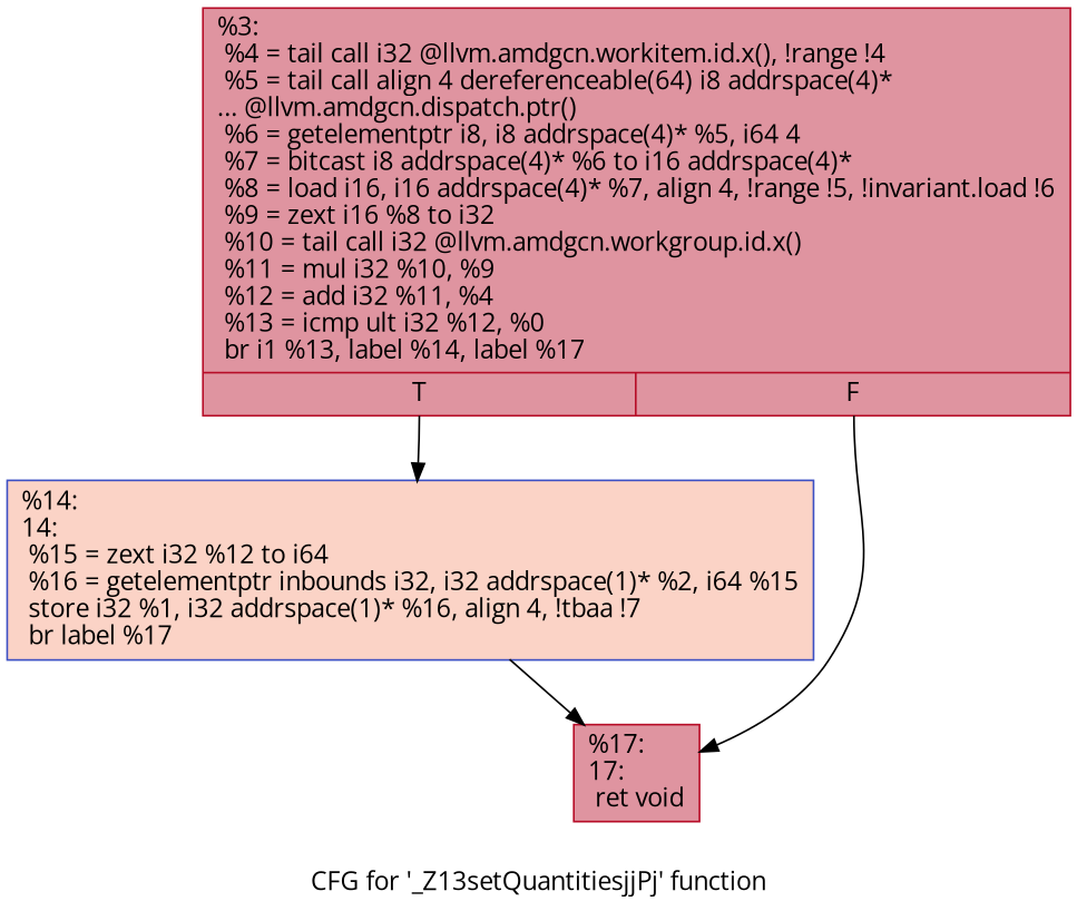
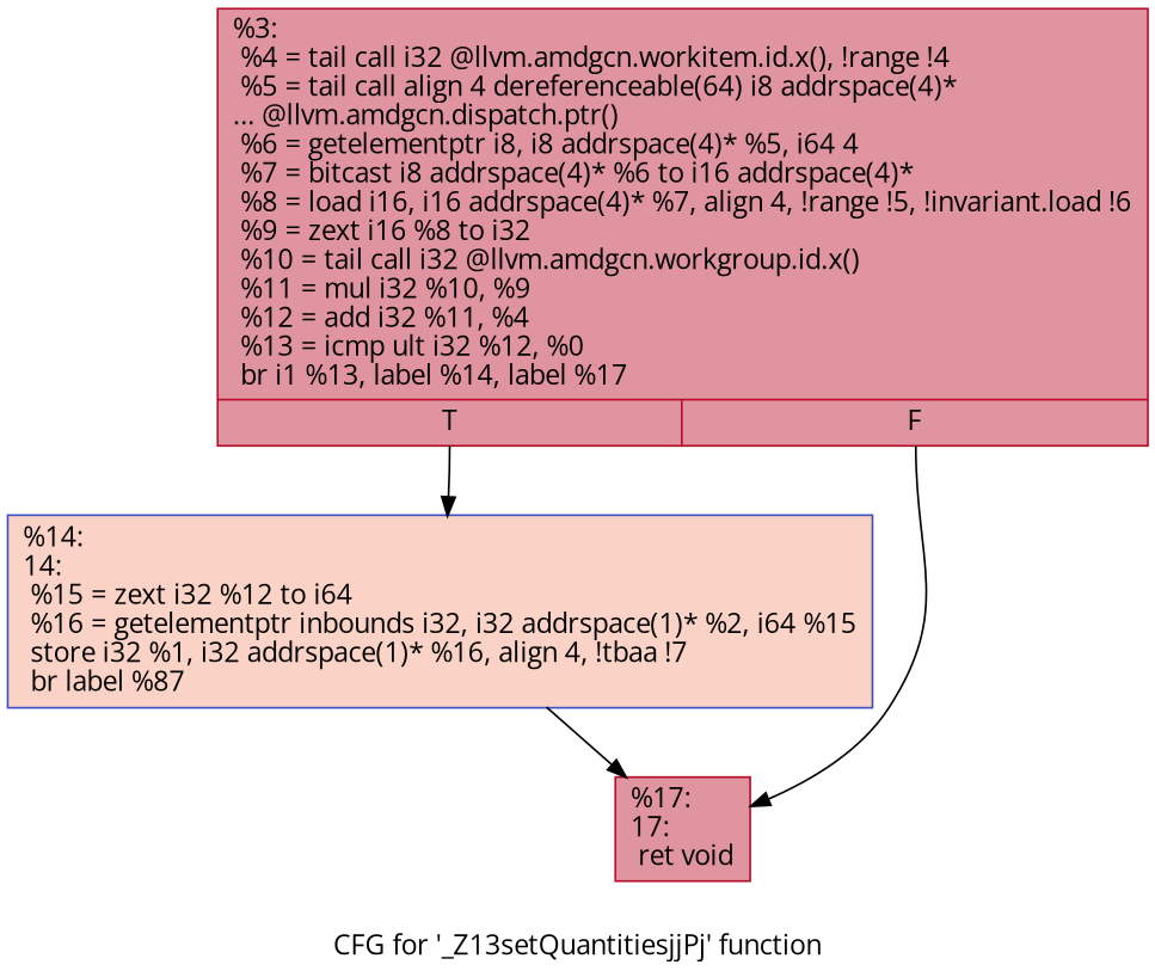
  digraph {
    label="CFG for '_Z13setQuantitiesjjPj' function"
    fontname="Open Sans"
    node [color="#b70d28ff" fillcolor="#b70d2870" shape=record style=filled fontname="Open Sans"]
    edge [fontname="Open Sans"]
    n1 [label="{%3:\l  %4 = tail call i32 @llvm.amdgcn.workitem.id.x(), !range !4\l  %5 = tail call align 4 dereferenceable(64) i8 addrspace(4)*\l... @llvm.amdgcn.dispatch.ptr()\l  %6 = getelementptr i8, i8 addrspace(4)* %5, i64 4\l  %7 = bitcast i8 addrspace(4)* %6 to i16 addrspace(4)*\l  %8 = load i16, i16 addrspace(4)* %7, align 4, !range !5, !invariant.load !6\l  %9 = zext i16 %8 to i32\l  %10 = tail call i32 @llvm.amdgcn.workgroup.id.x()\l  %11 = mul i32 %10, %9\l  %12 = add i32 %11, %4\l  %13 = icmp ult i32 %12, %0\l  br i1 %13, label %14, label %17\l|{<s0>T|<s1>F}}"]
-   n2 [color="#3d50c3ff" fillcolor="#f59c7d70" label="{%14:\l14:                                               \l  %15 = zext i32 %12 to i64\l  %16 = getelementptr inbounds i32, i32 addrspace(1)* %2, i64 %15\l  store i32 %1, i32 addrspace(1)* %16, align 4, !tbaa !7\l  br label %17\l}"]
+   n2 [color="#3d50c3ff" fillcolor="#f59c7d70" label="{%14:\l14:                                               \l  %15 = zext i32 %12 to i64\l  %16 = getelementptr inbounds i32, i32 addrspace(1)* %2, i64 %15\l  store i32 %1, i32 addrspace(1)* %16, align 4, !tbaa !7\l  br label %87\l}"]
    n3 [label="{%17:\l17:                                               \l  ret void\l}"]
    n1 -> n2 [tailport=s0]
    n1 -> n3 [tailport=s1]
    n2 -> n3
  }
